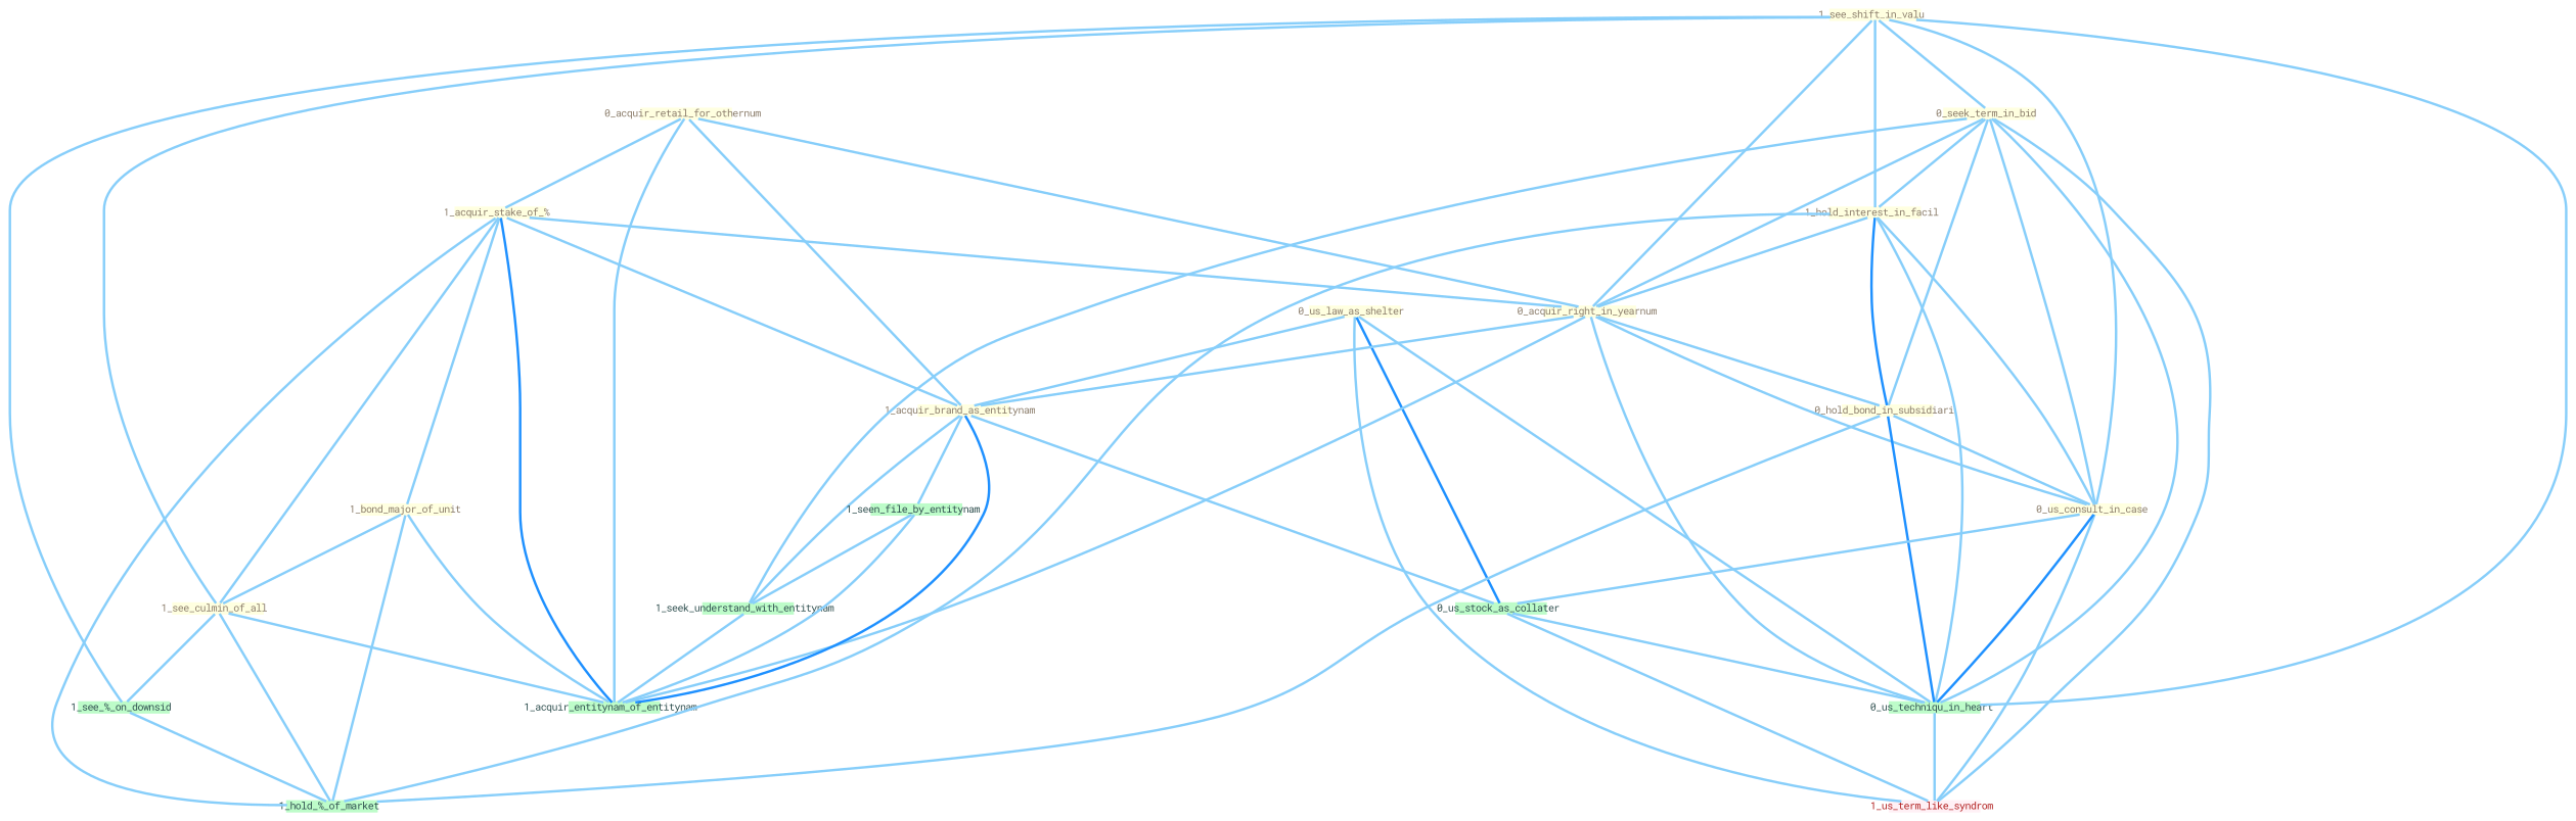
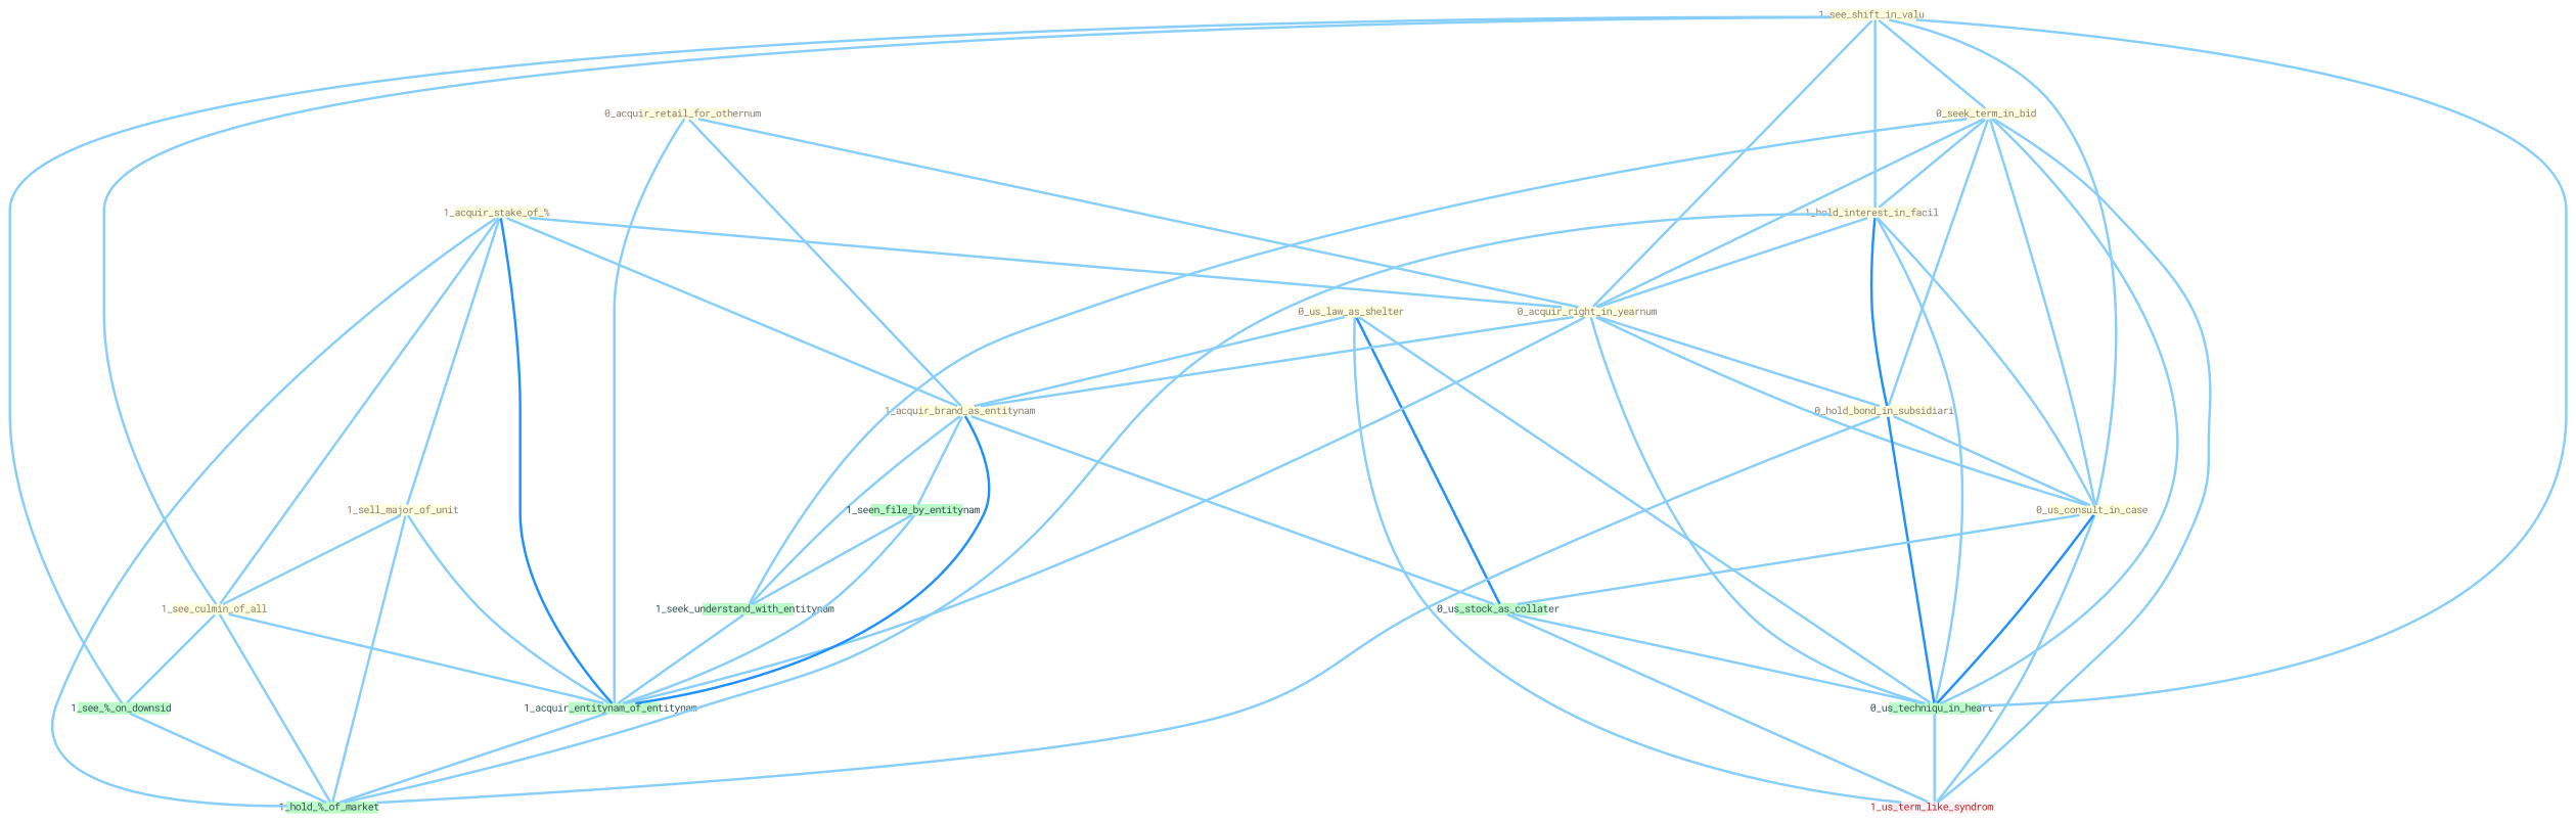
  graph {
    fontname="Roboto Mono"
    node [color="#ffffe0" fixedsize=true fontcolor="#8b7d6b" fontname="Roboto Mono" fontsize=4 shape=polygon style=filled]
    edge [color="#87cefa" fontname="Roboto Mono" w=1]
    "0_acquir_retail_for_othernum " [height=.06 width=.5]
    "1_see_shift_in_valu " [height=.06 width=.5]
    "0_us_law_as_shelter " [height=.06 width=.5]
    "0_seek_term_in_bid " [height=.06 width=.5]
    "1_acquir_stake_of_% " [height=.06 width=.5]
-   "1_sell_major_of_unit " [height=.06 width=.5 label="1_bond_major_of_unit"]
+   "1_sell_major_of_unit " [height=.06 width=.5]
    "1_hold_interest_in_facil " [height=.06 width=.5]
    "0_acquir_right_in_yearnum " [height=.06 width=.5]
    "1_see_culmin_of_all " [height=.06 width=.5]
    "0_hold_bond_in_subsidiari " [height=.06 width=.5]
    "0_us_consult_in_case " [height=.06 width=.5]
    "1_acquir_brand_as_entitynam " [height=.06 width=.5]
    "1_us_term_like_syndrom " [color="#fff0f5" fontcolor="#b22222" height=.06 width=.5]
    "1_acquir_entitynam_of_entitynam " [color="#BDFCC9" fontcolor="#2f4f4f" height=.06 width=.5]
    "0_us_techniqu_in_heart " [color="#BDFCC9" fontcolor="#2f4f4f" height=.06 width=.5]
    "1_see_%_on_downsid " [color="#BDFCC9" fontcolor="#2f4f4f" height=.06 width=.5]
    "0_us_stock_as_collater " [color="#BDFCC9" fontcolor="#2f4f4f" height=.06 width=.5]
    "1_seek_understand_with_entitynam " [color="#BDFCC9" fontcolor="#2f4f4f" height=.06 width=.5]
    "1_hold_%_of_market " [color="#BDFCC9" fontcolor="#2f4f4f" height=.06 width=.5]
    "1_seen_file_by_entitynam " [color="#BDFCC9" fontcolor="#2f4f4f" height=.06 width=.5]
    subgraph sub_1 {
      "0_acquir_retail_for_othernum "
      "1_see_shift_in_valu "
      "0_us_law_as_shelter "
      "0_seek_term_in_bid "
      "1_acquir_stake_of_% "
      "1_sell_major_of_unit "
      "1_hold_interest_in_facil "
      "0_acquir_right_in_yearnum "
      "1_see_culmin_of_all "
      "0_hold_bond_in_subsidiari "
      "0_us_consult_in_case "
      "1_acquir_brand_as_entitynam "
    }
    subgraph sub_2 {
      "1_us_term_like_syndrom "
    }
-   "0_acquir_retail_for_othernum " -- "1_acquir_stake_of_% "
    "0_acquir_retail_for_othernum " -- "0_acquir_right_in_yearnum "
    "0_acquir_retail_for_othernum " -- "1_acquir_brand_as_entitynam "
    "0_acquir_retail_for_othernum " -- "1_acquir_entitynam_of_entitynam "
    "1_see_shift_in_valu " -- "0_seek_term_in_bid "
    "1_see_shift_in_valu " -- "1_hold_interest_in_facil "
    "1_see_shift_in_valu " -- "0_acquir_right_in_yearnum "
    "1_see_shift_in_valu " -- "1_see_culmin_of_all "
    "1_see_shift_in_valu " -- "0_us_consult_in_case "
    "1_see_shift_in_valu " -- "0_us_techniqu_in_heart "
    "1_see_shift_in_valu " -- "1_see_%_on_downsid "
    "0_us_law_as_shelter " -- "1_acquir_brand_as_entitynam "
    "0_us_law_as_shelter " -- "1_us_term_like_syndrom "
    "0_us_law_as_shelter " -- "0_us_techniqu_in_heart "
    "0_us_law_as_shelter " -- "0_us_stock_as_collater " [color="#1e90ff" w=2]
    "0_seek_term_in_bid " -- "1_hold_interest_in_facil "
    "0_seek_term_in_bid " -- "0_acquir_right_in_yearnum "
    "0_seek_term_in_bid " -- "0_hold_bond_in_subsidiari "
    "0_seek_term_in_bid " -- "0_us_consult_in_case "
    "0_seek_term_in_bid " -- "1_us_term_like_syndrom "
    "0_seek_term_in_bid " -- "0_us_techniqu_in_heart "
    "0_seek_term_in_bid " -- "1_seek_understand_with_entitynam "
    "1_acquir_stake_of_% " -- "1_sell_major_of_unit "
    "1_acquir_stake_of_% " -- "0_acquir_right_in_yearnum "
    "1_acquir_stake_of_% " -- "1_see_culmin_of_all "
    "1_acquir_stake_of_% " -- "1_acquir_brand_as_entitynam "
    "1_acquir_stake_of_% " -- "1_acquir_entitynam_of_entitynam " [color="#1e90ff" w=2]
    "1_acquir_stake_of_% " -- "1_hold_%_of_market "
    "1_sell_major_of_unit " -- "1_see_culmin_of_all "
    "1_sell_major_of_unit " -- "1_acquir_entitynam_of_entitynam "
    "1_sell_major_of_unit " -- "1_hold_%_of_market "
    "1_hold_interest_in_facil " -- "0_acquir_right_in_yearnum "
    "1_hold_interest_in_facil " -- "0_hold_bond_in_subsidiari " [color="#1e90ff" w=2]
    "1_hold_interest_in_facil " -- "0_us_consult_in_case "
    "1_hold_interest_in_facil " -- "0_us_techniqu_in_heart "
    "1_hold_interest_in_facil " -- "1_hold_%_of_market "
    "0_acquir_right_in_yearnum " -- "0_hold_bond_in_subsidiari "
    "0_acquir_right_in_yearnum " -- "0_us_consult_in_case "
    "0_acquir_right_in_yearnum " -- "1_acquir_brand_as_entitynam "
    "0_acquir_right_in_yearnum " -- "1_acquir_entitynam_of_entitynam "
    "0_acquir_right_in_yearnum " -- "0_us_techniqu_in_heart "
    "1_see_culmin_of_all " -- "1_acquir_entitynam_of_entitynam "
    "1_see_culmin_of_all " -- "1_see_%_on_downsid "
    "1_see_culmin_of_all " -- "1_hold_%_of_market "
    "0_hold_bond_in_subsidiari " -- "0_us_consult_in_case "
    "0_hold_bond_in_subsidiari " -- "0_us_techniqu_in_heart " [color="#1e90ff"]
    "0_hold_bond_in_subsidiari " -- "1_hold_%_of_market "
    "0_us_consult_in_case " -- "1_us_term_like_syndrom "
    "0_us_consult_in_case " -- "0_us_techniqu_in_heart " [color="#1e90ff" w=2]
    "0_us_consult_in_case " -- "0_us_stock_as_collater "
    "1_acquir_brand_as_entitynam " -- "1_acquir_entitynam_of_entitynam " [color="#1e90ff" w=2]
    "1_acquir_brand_as_entitynam " -- "0_us_stock_as_collater "
    "1_acquir_brand_as_entitynam " -- "1_seek_understand_with_entitynam "
    "1_acquir_brand_as_entitynam " -- "1_seen_file_by_entitynam "
+   "1_acquir_entitynam_of_entitynam " -- "1_hold_%_of_market "
    "0_us_techniqu_in_heart " -- "1_us_term_like_syndrom "
    "1_see_%_on_downsid " -- "1_hold_%_of_market "
    "0_us_stock_as_collater " -- "1_us_term_like_syndrom "
    "0_us_stock_as_collater " -- "0_us_techniqu_in_heart "
    "1_seek_understand_with_entitynam " -- "1_acquir_entitynam_of_entitynam "
    "1_seen_file_by_entitynam " -- "1_acquir_entitynam_of_entitynam "
    "1_seen_file_by_entitynam " -- "1_seek_understand_with_entitynam "
  }
